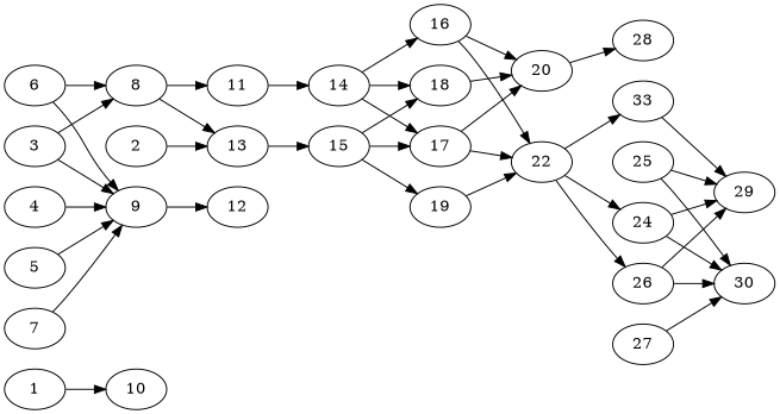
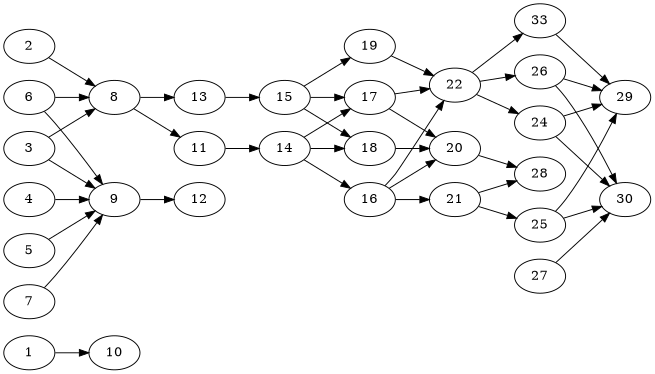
  digraph {
    rankdir=LR
    node [alpha=0.13]
    1 [alpha=0.10 expect_size=19477504]
    10 [alpha=0.17 expect_size=41870336]
    2 [expect_size=38116352]
    8 [alpha=0.20 expect_size=10356736]
    11 [alpha=0.19 expect_size=32471040]
    13 [alpha=0.16 expect_size=38484992]
    14 [alpha=0.08 expect_size=6944768]
    15 [alpha=0.08 expect_size=22814720]
    3 [alpha=0.07 expect_size=12847104]
    9 [alpha=0.01 expect_size=21917696]
    12 [alpha=0.17 expect_size=7793664]
    4 [alpha=0.07 expect_size=23396352]
    5 [alpha=0.03 expect_size=5903360]
    6 [alpha=0.11 expect_size=23142400]
    7 [alpha=0.00 expect_size=49280000]
    16 [alpha=0.10 expect_size=28984320]
    17 [alpha=0.02 expect_size=7843840]
    18 [expect_size=8998912]
    19 [alpha=0.06 expect_size=8653824]
    20 [alpha=0.03 expect_size=11340800]
+   21 [alpha=0.07 expect_size=50831360]
    22 [alpha=0.04 expect_size=48844800]
    28 [alpha=0.09 expect_size=49471488]
    25 [alpha=0.02 expect_size=50068480]
    n25 [alpha=0.05 expect_size=41630720 label=33]
    24 [expect_size=32117760]
    26 [alpha=0.18 expect_size=21041152]
    29 [expect_size=33128448]
    30 [expect_size=47513600]
    27 [alpha=0.12 expect_size=44448768]
    1 -> 10
-   2 -> 13
+   2 -> 8
    8 -> 11
    8 -> 13
    11 -> 14
    13 -> 15
    14 -> 16
    14 -> 17
    14 -> 18
    15 -> 17
    15 -> 18
    15 -> 19
    3 -> 8
    3 -> 9
    9 -> 12
    4 -> 9
    5 -> 9
    6 -> 8
    6 -> 9
    7 -> 9
    16 -> 20
+   16 -> 21
    16 -> 22
    17 -> 20
    17 -> 22
    18 -> 20
    19 -> 22
    20 -> 28
+   21 -> 28
+   21 -> 25
    22 -> n25
    22 -> 24
    22 -> 26
    25 -> 29
    25 -> 30
    n25 -> 29
    24 -> 29
    24 -> 30
    26 -> 29
    26 -> 30
    27 -> 30
  }
